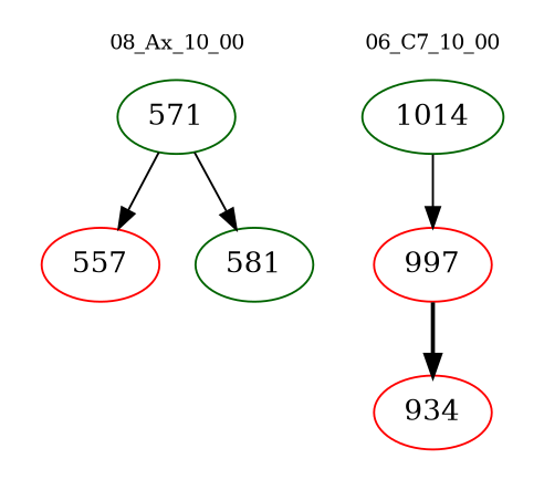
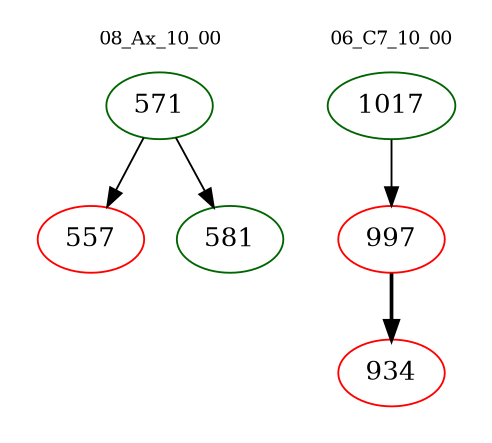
  digraph {
    node [color=darkgreen]
    edge [color=black style=solid]
    n1 [label=571]
    n2 [color=red label=557]
    n3 [label=581]
    n4 [color=red label=997]
    n5 [color=red label=934]
-   n6 [label=1014]
+   n6 [label=1017]
    subgraph cluster_1 {
      color=white
      fontsize=10
      label="08_Ax_10_00"
      n1
      n2
      n3
    }
    subgraph cluster_2 {
      color=white
      fontsize=10
      label="06_C7_10_00"
      n4
      n5
      n6
    }
    n1 -> n2
    n1 -> n3
    n4 -> n5 [style=bold]
    n6 -> n4
  }
